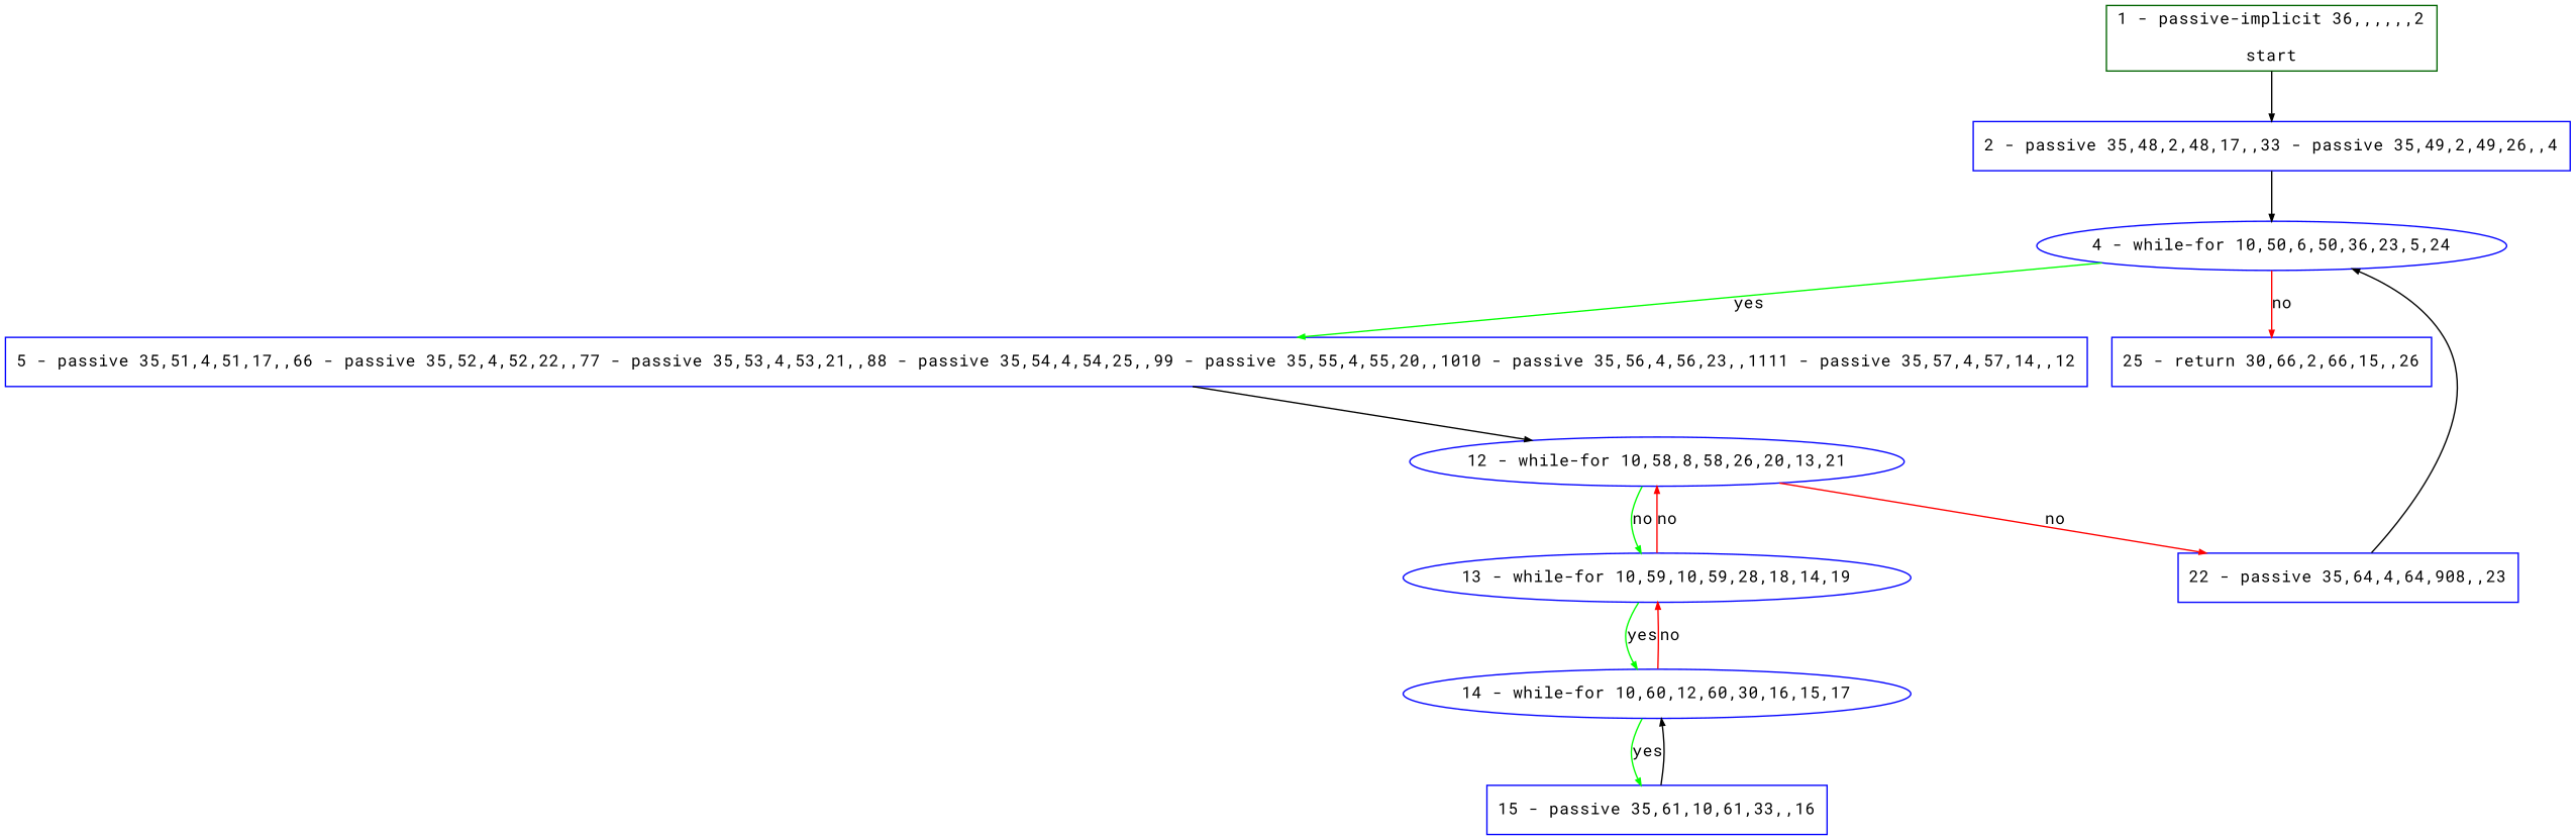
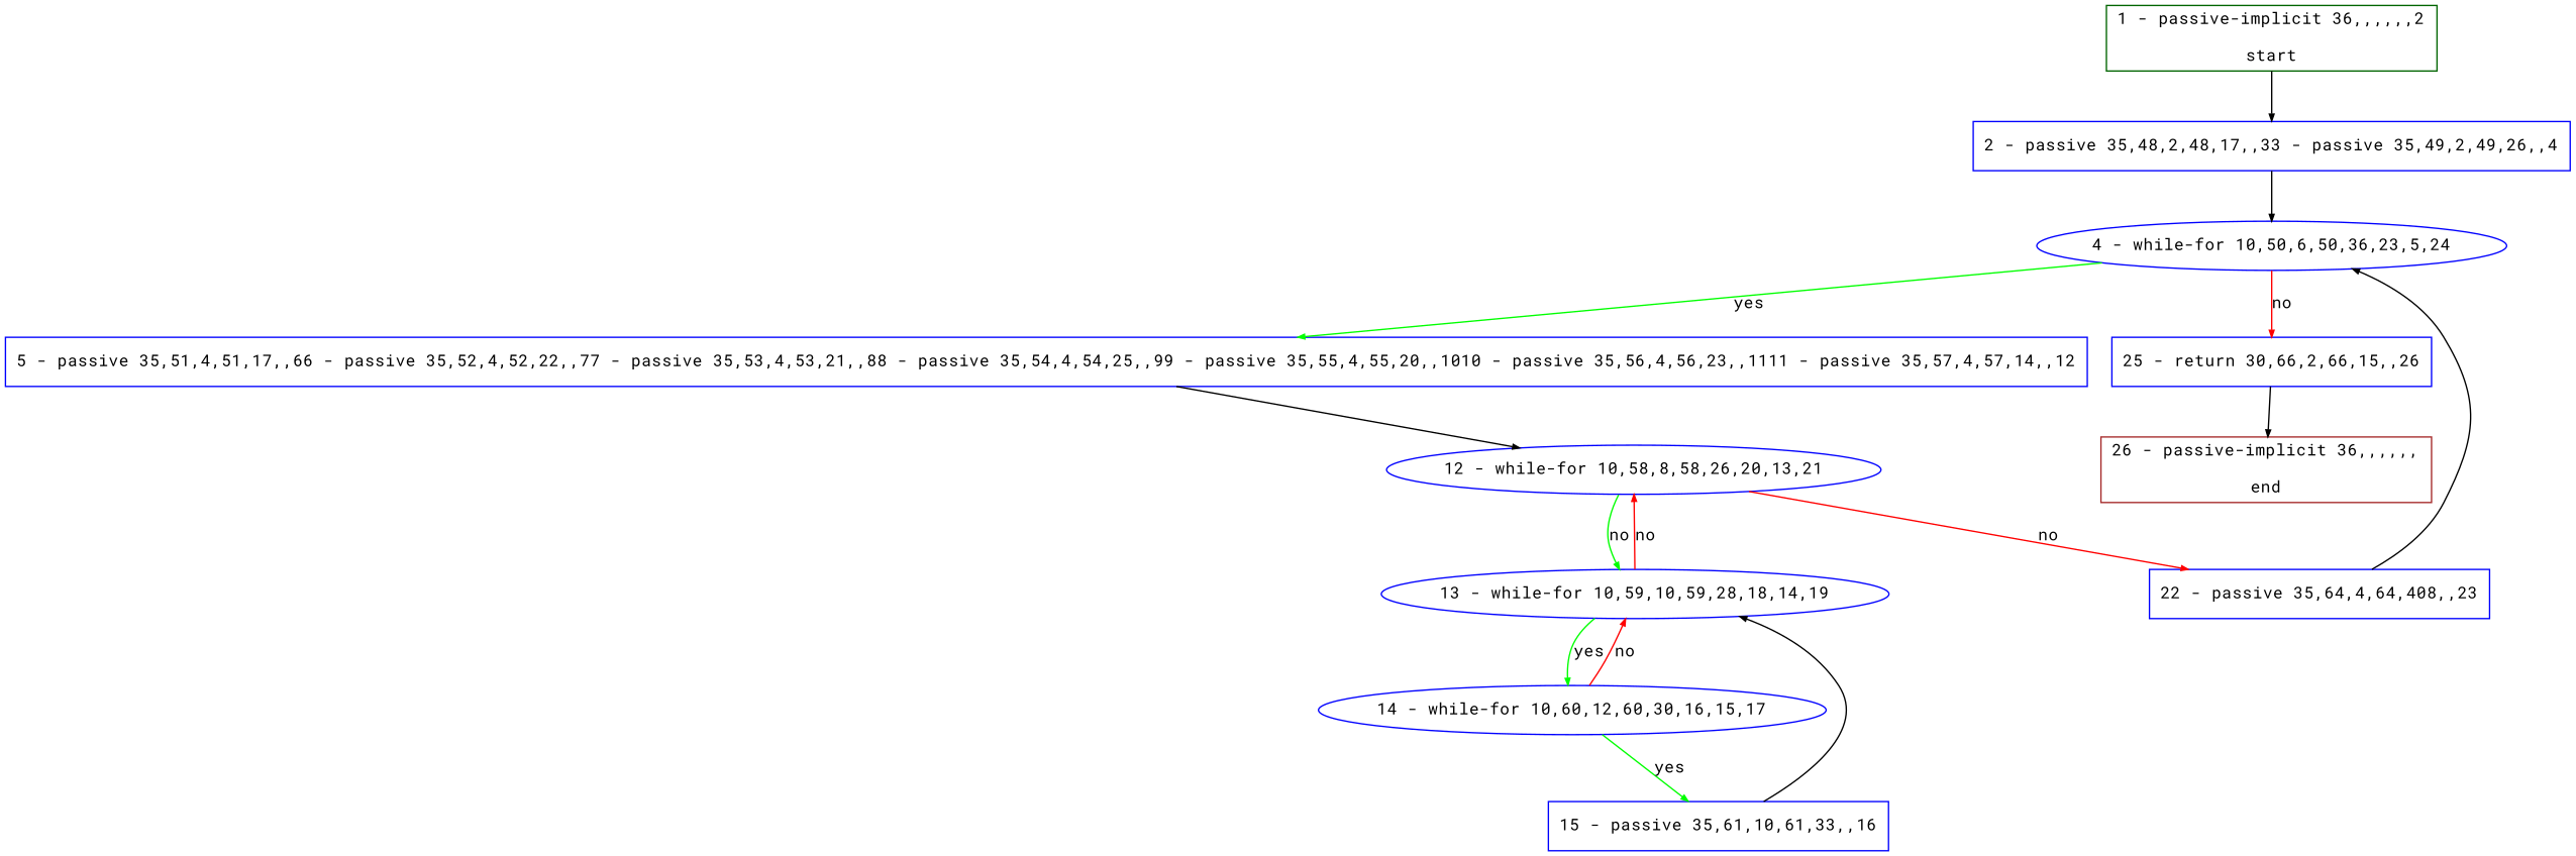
  digraph {
    bgcolor=white
    compound=true
    fillcolor="#FFFFCC"
    fontname="Roboto Mono"
    fontsize=12
    pack=true
    packmode=clust
    style="rounded,filled"
    node [color="#0000ff" compound=true fillcolor="#ffffff" fixedsize=false fontname="Roboto Mono" fontsize=12 node_initialized=no shape=box style=filled]
    edge [arrowhead=normal arrowsize=0.5 arrowtail=none color="#000000" compound=true dir=forward fontcolor=black fontname="Roboto Mono" fontsize=12]
    n1 [label="2 - passive 35,48,2,48,17,,33 - passive 35,49,2,49,26,,4"]
    n2 [label="4 - while-for 10,50,6,50,36,23,5,24" shape=oval]
    n3 [label="5 - passive 35,51,4,51,17,,66 - passive 35,52,4,52,22,,77 - passive 35,53,4,53,21,,88 - passive 35,54,4,54,25,,99 - passive 35,55,4,55,20,,1010 - passive 35,56,4,56,23,,1111 - passive 35,57,4,57,14,,12"]
    n4 [label="25 - return 30,66,2,66,15,,26"]
    n5 [color="#006400" label="1 - passive-implicit 36,,,,,,2\n\nstart"]
    n6 [label="12 - while-for 10,58,8,58,26,20,13,21" shape=oval]
+   n7 [color="#a52a2a" label="26 - passive-implicit 36,,,,,,\n\nend"]
    n8 [label="13 - while-for 10,59,10,59,28,18,14,19" shape=oval]
-   n9 [label="22 - passive 35,64,4,64,908,,23"]
+   n9 [label="22 - passive 35,64,4,64,408,,23"]
    n10 [label="14 - while-for 10,60,12,60,30,16,15,17" shape=oval]
    n11 [label="15 - passive 35,61,10,61,33,,16"]
    n1 -> n2
    n2 -> n3 [color="#00ff00" label=yes]
    n2 -> n4 [color="#ff0000" label=no]
    n3 -> n6
+   n4 -> n7
    n5 -> n1
    n6 -> n8 [color="#00ff00" label=no]
    n6 -> n9 [color="#ff0000" label=no]
    n8 -> n6 [color="#ff0000" label=no]
    n8 -> n10 [color="#00ff00" label=yes]
    n9 -> n2
    n10 -> n8 [color="#ff0000" label=no]
    n10 -> n11 [color="#00ff00" label=yes]
-   n11 -> n10
+   n11 -> n8
  }
